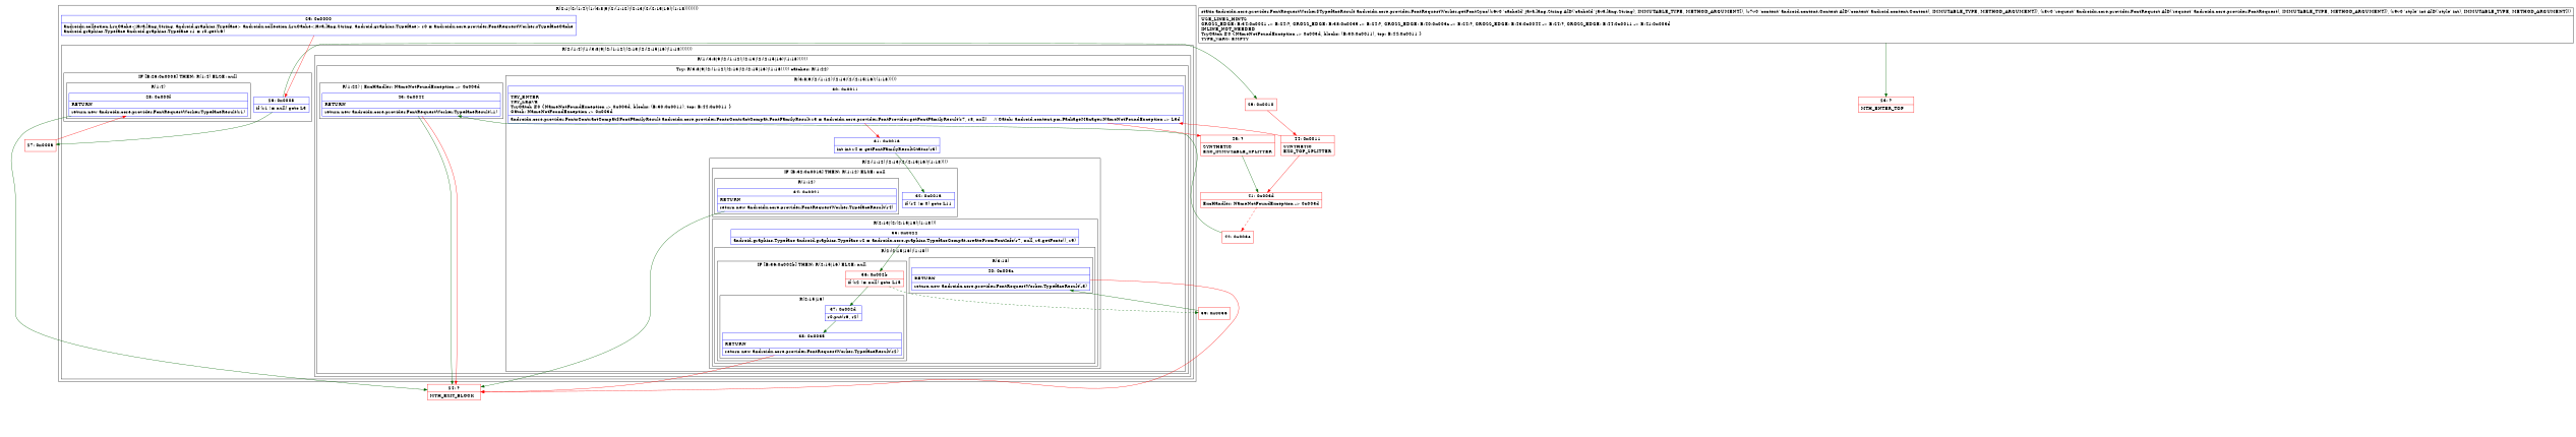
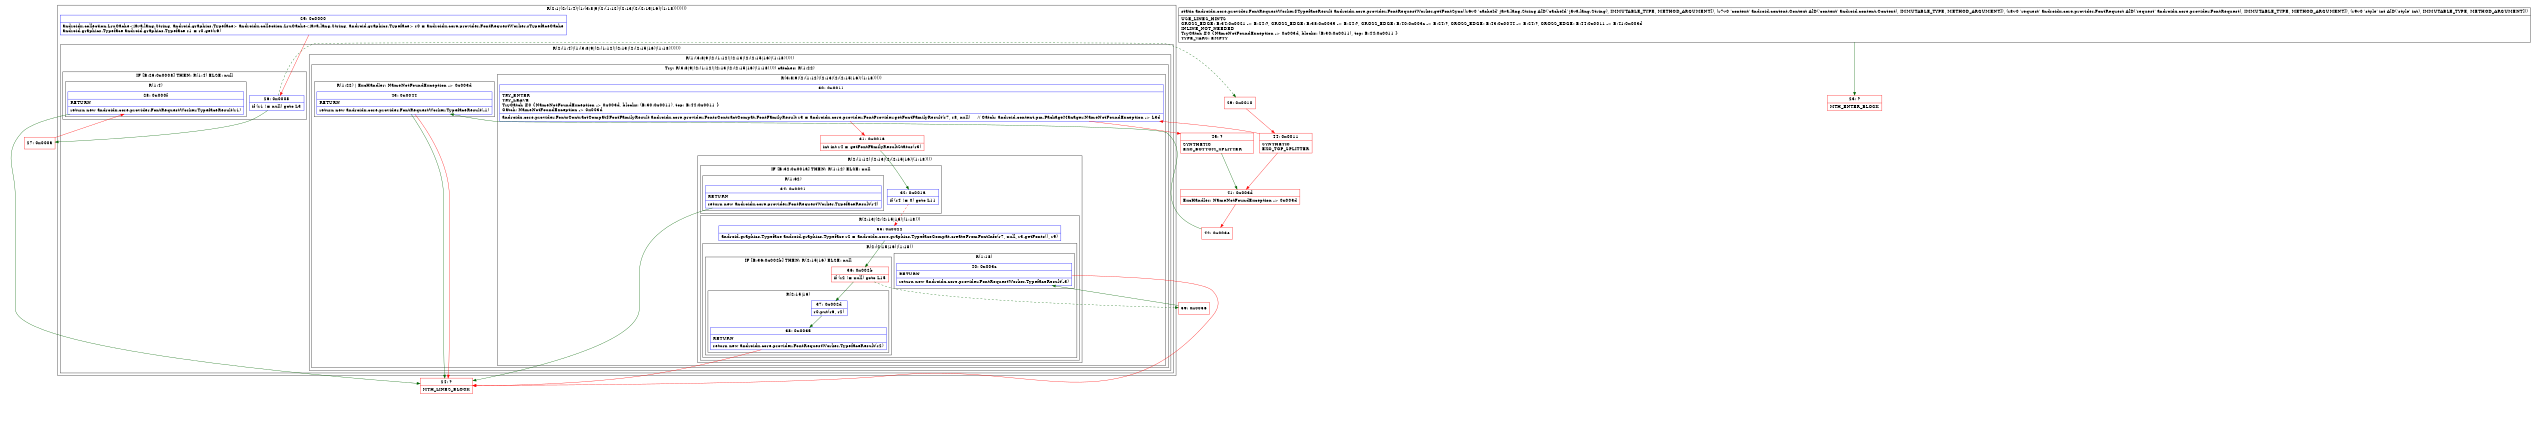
  digraph {
    node [color=blue shape=record]
    edge [color=darkgreen]
    n1 [label="{28\:\ 0x000f|RETURN\l|return new androidx.core.provider.FontRequestWorker.TypefaceResult(r1)\l}"]
    n2 [label="{26\:\ 0x0008|if (r1 != null) goto L3\l}"]
    n3 [label="{34\:\ 0x0021|RETURN\l|return new androidx.core.provider.FontRequestWorker.TypefaceResult(r4)\l}"]
    n4 [label="{32\:\ 0x001a|if (r4 != 0) goto L11\l}"]
    n5 [label="{37\:\ 0x002d|r0.put(r6, r2)\l}"]
    n6 [label="{38\:\ 0x0035|RETURN\l|return new androidx.core.provider.FontRequestWorker.TypefaceResult(r2)\l}"]
    n7 [color=red label="{36\:\ 0x002b|if (r2 != null) goto L15\l}"]
    n8 [label="{40\:\ 0x003c|RETURN\l|return new androidx.core.provider.FontRequestWorker.TypefaceResult(\-3)\l}"]
    n9 [label="{35\:\ 0x0022|android.graphics.Typeface android.graphics.Typeface r2 = androidx.core.graphics.TypefaceCompat.createFromFontInfo(r7, null, r3.getFonts(), r9)\l}"]
    n10 [label="{30\:\ 0x0011|TRY_ENTER\lTRY_LEAVE\lTryCatch #0 \{NameNotFoundException \-\> 0x003d, blocks: (B:30:0x0011), top: B:44:0x0011 \}\lCatch: NameNotFoundException \-\> 0x003d\l|androidx.core.provider.FontsContractCompat$FontFamilyResult androidx.core.provider.FontsContractCompat.FontFamilyResult r3 = androidx.core.provider.FontProvider.getFontFamilyResult(r7, r8, null)     \/\/ Catch: android.content.pm.PackageManager.NameNotFoundException \-\> L3d\l}"]
-   n11 [label="{31\:\ 0x0016|int int r4 = getFontFamilyResultStatus(r3)\l}"]
+   n11 [color=red label="{31\:\ 0x0016|int int r4 = getFontFamilyResultStatus(r3)\l}"]
    n12 [label="{43\:\ 0x0044|RETURN\l|return new androidx.core.provider.FontRequestWorker.TypefaceResult(\-1)\l}"]
    n13 [label="{25\:\ 0x0000|androidx.collection.LruCache\<java.lang.String, android.graphics.Typeface\> androidx.collection.LruCache\<java.lang.String, android.graphics.Typeface\> r0 = androidx.core.provider.FontRequestWorker.sTypefaceCache\landroid.graphics.Typeface android.graphics.Typeface r1 = r0.get(r6)\l}"]
-   n14 [color=red label="{24\:\ ?|MTH_EXIT_BLOCK\l}"]
+   n14 [color=red label="{24\:\ ?|MTH_LINES_BLOCK\l}"]
    n15 [color=red label="{27\:\ 0x000a}"]
    n16 [color=red label="{29\:\ 0x0010}"]
    n17 [color=red label="{39\:\ 0x0036}"]
-   n18 [color=red label="{45\:\ ?|SYNTHETIC\lEXC_IMMUTABLE_SPLITTER\l}"]
+   n18 [color=red label="{45\:\ ?|SYNTHETIC\lEXC_BOTTOM_SPLITTER\l}"]
    n19 [color=red label="{44\:\ 0x0011|SYNTHETIC\lEXC_TOP_SPLITTER\l}"]
    n20 [color=red label="{41\:\ 0x003d|ExcHandler: NameNotFoundException \-\> 0x003d\l}"]
-   n21 [color=red label="{23\:\ ?|MTH_ENTER_TOP\l}"]
+   n21 [color=red label="{23\:\ ?|MTH_ENTER_BLOCK\l}"]
    n22 [color=red label="{42\:\ 0x003e}"]
    n23 [label="{static androidx.core.provider.FontRequestWorker$TypefaceResult androidx.core.provider.FontRequestWorker.getFontSync((r6v0 'cacheId' java.lang.String A[D('cacheId' java.lang.String), IMMUTABLE_TYPE, METHOD_ARGUMENT]), (r7v0 'context' android.content.Context A[D('context' android.content.Context), IMMUTABLE_TYPE, METHOD_ARGUMENT]), (r8v0 'request' androidx.core.provider.FontRequest A[D('request' androidx.core.provider.FontRequest), IMMUTABLE_TYPE, METHOD_ARGUMENT]), (r9v0 'style' int A[D('style' int), IMMUTABLE_TYPE, METHOD_ARGUMENT]))  | USE_LINES_HINTS\lCROSS_EDGE: B:34:0x0021 \-\> B:24:?, CROSS_EDGE: B:38:0x0035 \-\> B:24:?, CROSS_EDGE: B:40:0x003c \-\> B:24:?, CROSS_EDGE: B:43:0x0044 \-\> B:24:?, CROSS_EDGE: B:44:0x0011 \-\> B:41:0x003d\lINLINE_NOT_NEEDED\lTryCatch #0 \{NameNotFoundException \-\> 0x003d, blocks: (B:30:0x0011), top: B:44:0x0011 \}\lTYPE_VARS: EMPTY\l}" color=""]
    subgraph cluster_1 {
      label="R(2:1|(2:(1:4)|(1:(3:8|9|(2:(1:12)|(2:13|(2:(2:15|16)|(1:18))))))))"
      n13
      subgraph cluster_2 {
        label="R(2:(1:4)|(1:(3:8|9|(2:(1:12)|(2:13|(2:(2:15|16)|(1:18)))))))"
        subgraph cluster_3 {
          label="IF [B:26:0x0008] THEN: R(1:4) ELSE: null"
          n2
          subgraph cluster_4 {
            label="R(1:4)"
            n1
          }
        }
        subgraph cluster_5 {
          label="R(1:(3:8|9|(2:(1:12)|(2:13|(2:(2:15|16)|(1:18))))))"
          subgraph cluster_6 {
            label="Try: R(3:8|9|(2:(1:12)|(2:13|(2:(2:15|16)|(1:18))))) catches: R(1:22)"
            subgraph cluster_7 {
              label="R(3:8|9|(2:(1:12)|(2:13|(2:(2:15|16)|(1:18)))))"
              n10
              n11
              subgraph cluster_8 {
                label="R(2:(1:12)|(2:13|(2:(2:15|16)|(1:18))))"
                subgraph cluster_9 {
                  label="IF [B:32:0x001a] THEN: R(1:12) ELSE: null"
                  n4
                  subgraph cluster_10 {
-                   label="R(1:12)"
+                   label="R(1:62)"
                    n3
                  }
                }
                subgraph cluster_11 {
                  label="R(2:13|(2:(2:15|16)|(1:18)))"
                  n9
                  subgraph cluster_12 {
                    label="R(2:(2:15|16)|(1:18))"
                    subgraph cluster_13 {
                      label="IF [B:36:0x002b] THEN: R(2:15|16) ELSE: null"
                      n7
                      subgraph cluster_14 {
                        label="R(2:15|16)"
                        n5
                        n6
                      }
                    }
                    subgraph cluster_15 {
-                     label="R(3:18)"
+                     label="R(1:18)"
                      n8
                    }
                  }
                }
              }
            }
            subgraph cluster_16 {
              label="R(1:22) | ExcHandler: NameNotFoundException \-\> 0x003d\l"
              n12
            }
          }
        }
      }
    }
    subgraph cluster_17 {
      label="R(1:22) | ExcHandler: NameNotFoundException \-\> 0x003d\l"
    }
    n1 -> n14
    n2 -> n15
-   n2 -> n16 [style=solid]
+   n2 -> n16 [style=dashed]
    n3 -> n14
+   n4 -> n9 [color=red style=dashed]
    n5 -> n6
    n6 -> n14 [color=red]
    n7 -> n5
    n7 -> n17 [style=dashed]
    n8 -> n14 [color=red]
    n9 -> n7
    n10 -> n11 [color=red]
    n10 -> n18 [color=red]
    n11 -> n4
    n12 -> n14
    n12 -> n14 [color=red]
    n13 -> n2 [color=red]
    n15 -> n1 [color=red]
    n16 -> n19 [color=red]
    n17 -> n8
    n18 -> n20
    n19 -> n10 [color=red]
    n19 -> n20 [color=red]
-   n20 -> n22 [color=red style=dashed]
+   n20 -> n22 [color=red]
    n22 -> n12
    n23 -> n21
  }
